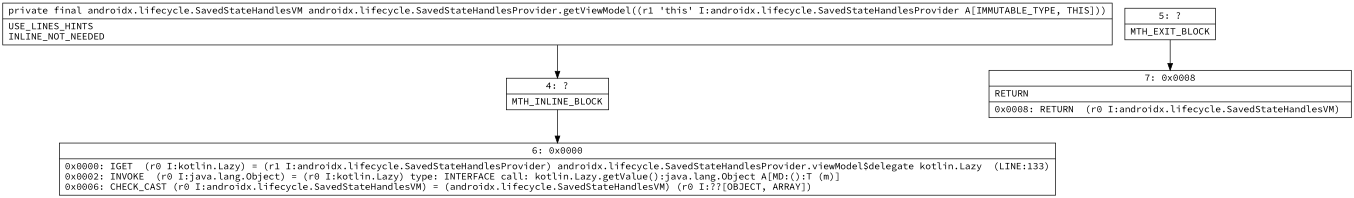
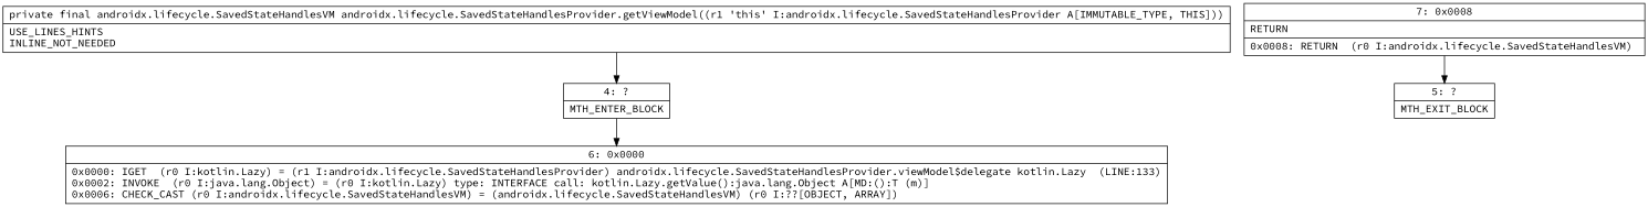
  digraph {
    fontname="Source Code Pro"
    node [fontname="Source Code Pro" shape=record]
    edge [fontname="Source Code Pro"]
-   n1 [label="{4\:\ ?|MTH_INLINE_BLOCK\l}"]
+   n1 [label="{4\:\ ?|MTH_ENTER_BLOCK\l}"]
    n2 [label="{6\:\ 0x0000|0x0000: IGET  (r0 I:kotlin.Lazy) = (r1 I:androidx.lifecycle.SavedStateHandlesProvider) androidx.lifecycle.SavedStateHandlesProvider.viewModel$delegate kotlin.Lazy  (LINE:133)\l0x0002: INVOKE  (r0 I:java.lang.Object) = (r0 I:kotlin.Lazy) type: INTERFACE call: kotlin.Lazy.getValue():java.lang.Object A[MD:():T (m)]\l0x0006: CHECK_CAST (r0 I:androidx.lifecycle.SavedStateHandlesVM) = (androidx.lifecycle.SavedStateHandlesVM) (r0 I:??[OBJECT, ARRAY]) \l}"]
    n3 [label="{7\:\ 0x0008|RETURN\l|0x0008: RETURN  (r0 I:androidx.lifecycle.SavedStateHandlesVM) \l}"]
    n4 [label="{5\:\ ?|MTH_EXIT_BLOCK\l}"]
    n5 [label="{private final androidx.lifecycle.SavedStateHandlesVM androidx.lifecycle.SavedStateHandlesProvider.getViewModel((r1 'this' I:androidx.lifecycle.SavedStateHandlesProvider A[IMMUTABLE_TYPE, THIS]))  | USE_LINES_HINTS\lINLINE_NOT_NEEDED\l}"]
    n1 -> n2
-   n4 -> n3
+   n3 -> n4
    n5 -> n1
  }
